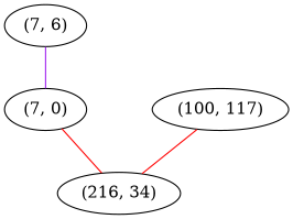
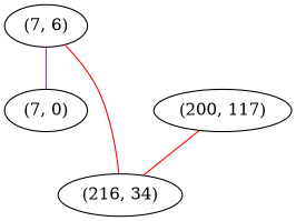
  graph {
    edge [color=red weight=1]
    n1 [label="(7, 0)"]
    "(7, 6)"
    "(216, 34)"
-   "(200, 117)" [label="(100, 117)"]
+   "(200, 117)"
    "(7, 6)" -- n1 [color=purple weight=4]
-   n1 -- "(216, 34)"
+   "(7, 6)" -- "(216, 34)"
    "(200, 117)" -- "(216, 34)"
  }
